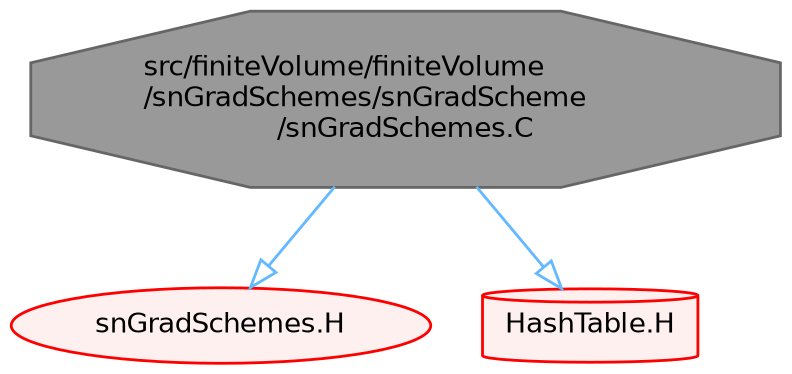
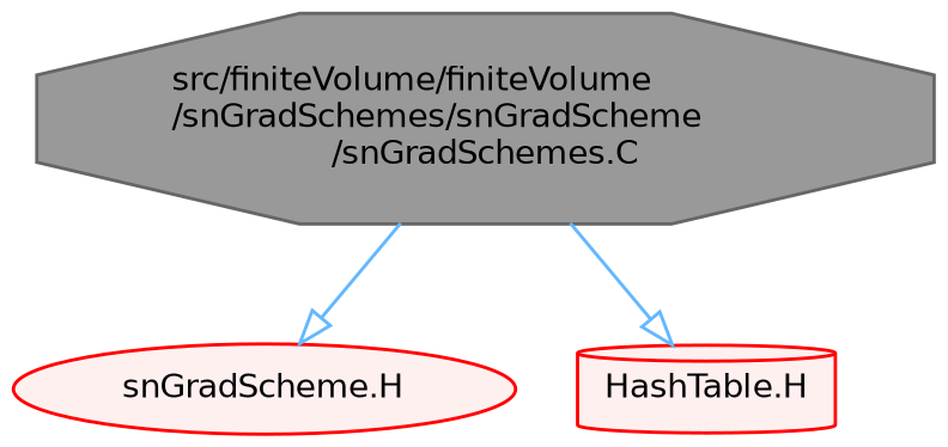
  digraph {
    node [color=red fillcolor="#FFF0F0" fontname=Helvetica fontsize=10 style=filled]
    edge [color=steelblue1 fontname=Helvetica fontsize=10 labelfontname=Helvetica labelfontsize=10 style=solid arrowhead=onormal]
    n1 [color=gray40 fillcolor=grey60 fontcolor=black height=0.2 label="src/finiteVolume/finiteVolume\l/snGradSchemes/snGradScheme\l/snGradSchemes.C" shape=octagon width=0.4]
-   n2 [height=0.2 label="snGradSchemes.H" shape=ellipse width=0.4]
+   n2 [height=0.2 label="snGradScheme.H" shape=ellipse width=0.4]
    n3 [height=0.2 label="HashTable.H" shape=cylinder width=0.4]
    n1 -> n2
    n1 -> n3
  }
